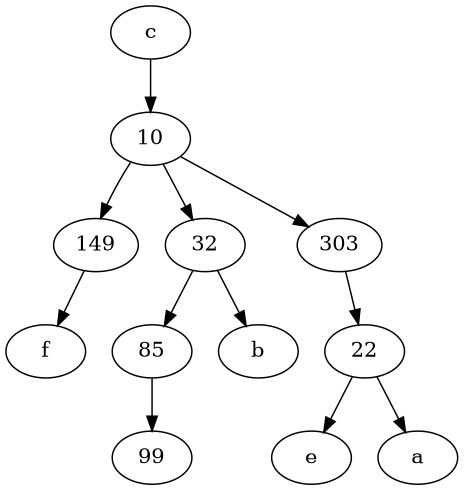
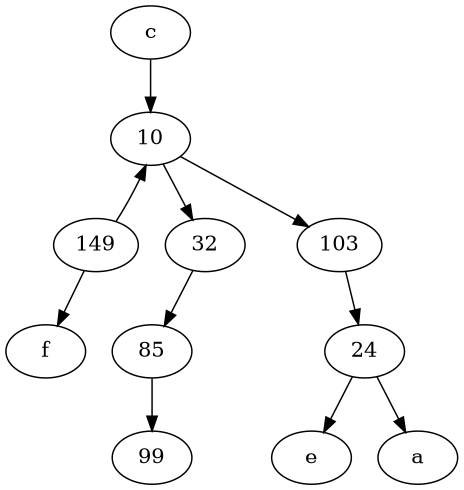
  digraph {
    10
    149
    32
-   103 [label=303]
+   103
    f
    85
-   b
-   24 [label=22]
+   24
    99
    c
    e
    a
-   10 -> 149
+   149 -> 10
    10 -> 32
    10 -> 103
    149 -> f
    32 -> 85
-   32 -> b
    103 -> 24
    85 -> 99
    24 -> e
    24 -> a
    c -> 10
  }
